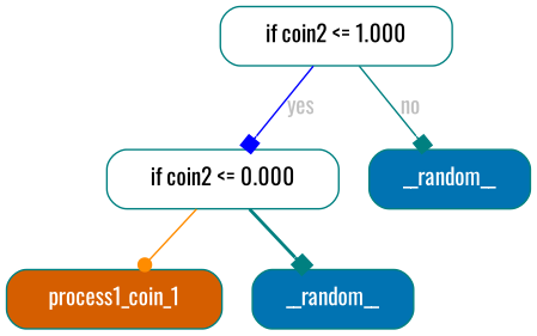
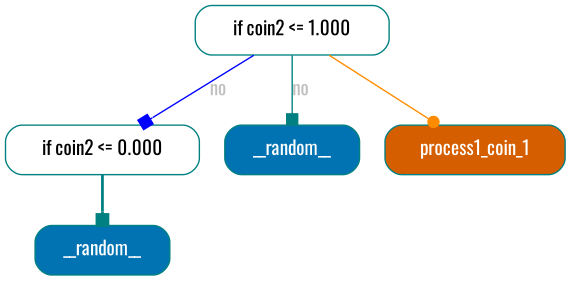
  digraph {
    fontname=Oswald
    node [color=teal fillcolor=white fontname=Oswald shape=box style="filled, rounded" fontcolor=white]
    edge [arrowhead=box color=teal fontcolor=gray fontname=Oswald style=solid]
    n1 [height=0.5 label="if coin2 <= 1.000" width=1.9583 fontcolor=""]
    n2 [height=0.5 label="if coin2 <= 0.000" width=1.9583 fontcolor=""]
    n3 [fillcolor="#0173b2" height=0.5 label=__random__ width=1.3611]
    n4 [fillcolor="#d55e00" height=0.5 label=process1_coin_1 width=1.8194]
    n5 [fillcolor="#0173b2" height=0.5 label=__random__ width=1.3611]
-   n1 -> n2 [color=blue label=yes]
+   n1 -> n2 [color=blue label=no]
    n1 -> n3 [label=no]
-   n2 -> n4 [arrowhead=dot color=darkorange]
+   n1 -> n4 [arrowhead=dot color=darkorange]
    n2 -> n5 [style=bold]
  }
